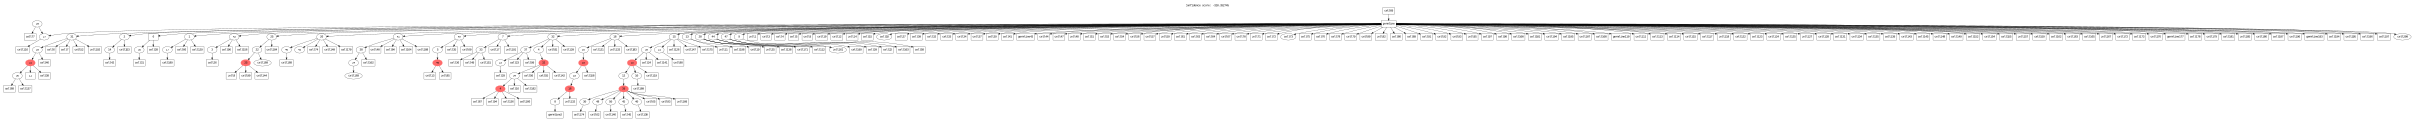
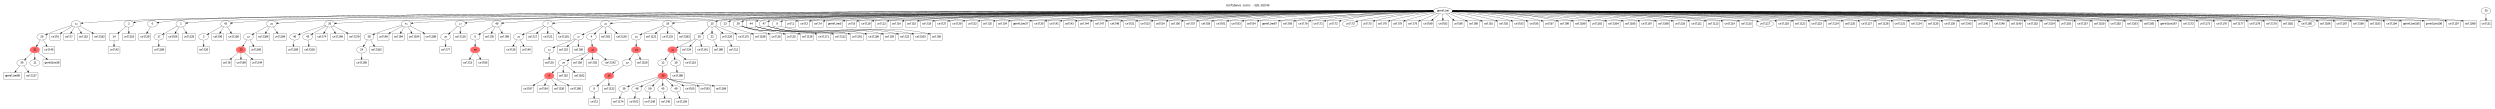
  digraph {
    fontname="Liberation Mono"
    label="Confidence score: -320.332745"
    labelloc=t
    node [fontname="Liberation Mono" shape=box]
    edge [fontname="Liberation Mono"]
    n1 [color=indianred1 label=31 style=filled shape=""]
    n2 [label=36 shape=""]
-   n3 [label=11]
-   cell38
-   cell68
+   n3 [label=11 shape=""]
+   cell38 [label=germline38]
+   cell68 [label=germline68]
    cell137
    n7 [label=29 shape=""]
    cell46
    n9 [label=31 shape=""]
    cell6
    cell7
    cell52
    cell192
    n14 [label=2 shape=""]
-   n15 [label=14 shape=""]
+   n15 [label=14]
    cell153
    cell42
-   n18 [label=6]
+   n18 [label=6 shape=""]
    n19 [label=35 shape=""]
    cell28
    cell31
    n22 [label=1 shape=""]
    n23 [label=17 shape=""]
    cell66
    cell129
    cell189
    n27 [label=42 shape=""]
    n28 [label=3 shape=""]
    cell96
    cell156
    cell26
    n32 [label=22 shape=""]
    n33 [color=indianred1 label=25 style=filled shape=""]
-   cell160 [shape=ellipse]
+   cell160
    cell8
    cell90
    cell144
    n38 [label=25 shape=""]
+   cell106
    cell184
    n41 [label=26 shape=""]
    n42 [label=46 shape=""]
    n43 [label=43 shape=""]
    cell74
    cell140
    cell170
    cell168
+   cell150
    n49 [label=38 shape=""]
    n50 [label=24 shape=""]
    cell102
-   cell169 [shape=ellipse]
+   cell169
    n53 [label=41 shape=""]
    cell40
    cell84
    cell164
    cell188
    n58 [label=27 shape=""]
    n59 [label=20 shape=""]
    cell116
    cell77
    n62 [label=5 shape=""]
    n63 [color=indianred1 label=49 style=filled shape=""]
    cell13
    cell85
    n66 [label=49 shape=""]
    cell35
    cell60
    n69 [label=7 shape=""]
    n70 [label=33 shape=""]
    cell17
+   cell21
    cell191
    cell36
    cell49
-   cell151
    n77 [label=37 shape=""]
    n78 [label=23 shape=""]
    cell23
    cell99
    cell29
    n82 [label=34 shape=""]
    n83 [color=indianred1 label=4 style=filled shape=""]
    cell16
    cell182
    cell87
    cell94
    cell136
    cell166
    n90 [color=indianred1 label=32 style=filled shape=""]
    cell50
    cell55
-   cell142
+   cell142 [shape=ellipse]
    n94 [label=4 shape=""]
    n95 [label=32 shape=""]
    cell81
    cell120
    n98 [color=indianred1 label=16 style=filled shape=""]
    n99 [label=8 shape=""]
    cell132
-   cell2 [label=germline2]
+   cell2
    n102 [label=19 shape=""]
    n103 [color=indianred1 label=18 style=filled shape=""]
    cell158
    n105 [label=16 shape=""]
    n106 [label=18 shape=""]
    cell121
    cell133
    cell183
    n110 [color=indianred1 label=39 style=filled shape=""]
    n111 [label=30 shape=""]
    n112 [label=48 shape=""]
    n113 [label=50 shape=""]
    n114 [label=45 shape=""]
    n115 [label=40 shape=""]
    cell65
    cell83
    cell109
    cell174
    cell62
    cell146
    cell45
    cell130
    n124 [label=12 shape=""]
    n125 [color=indianred1 label=15 style=filled shape=""]
    n126 [label=10 shape=""]
    cell119
    cell180
    n129 [label=39 shape=""]
    cell24
    cell141
    n132 [label=15 shape=""]
    n133 [label=21 shape=""]
    cell126
-   cell147
    cell175
    cell88
-   n138 [label=germline]
+   n138 [label=germline shape=""]
    n139 [label=13 shape=""]
    n140 [label=28 shape=""]
-   n141 [label=44 shape=""]
+   n141 [label=44]
    n142 [label=47 shape=""]
    n143 [label=9 shape=""]
    cell1
    cell3
    cell4
-   cell5
+   cell5 [label=germline5]
    cell9
    cell10
    cell12
    cell14
    cell15
-   cell18 [shape=ellipse]
+   cell18
    cell27
    cell30
    cell32
    cell33
    cell34
-   cell37
+   cell37 [label=germline37]
    cell39
    cell41
-   cell43 [label=germline43]
+   cell43
    cell44
    cell47
    cell48
    cell51
    cell53
    cell54
    cell56
    cell57
    cell59
    cell61
    cell63
    cell64
-   cell67
+   cell67 [label=germline67]
    cell69
    cell70
    cell71
    cell72
    cell73 [shape=ellipse]
    cell75
    cell76
    cell78
    cell79
    cell80
    cell82
    cell86
    cell89
    cell91
    cell92
    cell93
    cell95
    cell97
    cell98
    cell100
    cell101
    cell104
    cell105
    cell107
    cell108
-   cell110 [label=germline110]
+   cell110
    cell111
    cell113
    cell114
    cell115
-   cell117
+   cell117 [shape=ellipse]
    cell118
    cell122
    cell123
    cell124
    cell125
    cell127
    cell128
    cell131
    cell134
    cell135
    cell139
    cell143
    cell145
    cell148
    cell149
    cell152
    cell154
    cell155
    cell157
    cell159
    cell162
    cell163
    cell165
-   cell167
+   cell167 [label=germline167]
    cell172
    cell173
    cell176
-   cell177 [label=germline177]
+   cell177
    cell178
    cell179
    cell181
-   cell185
+   cell185 [shape=ellipse]
    cell186
    cell187
    cell190
-   cell193 [label=germline193]
+   cell193
    cell194
-   cell195
-   cell196
+   cell195 [label=germline195]
+   cell196 [label=germline196]
    cell197
-   cell200 [shape=ellipse]
+   cell200
    cell11
    cell198
    cell19
    cell25
    cell138
    cell171
    cell112
-   cell161 [shape=ellipse]
+   cell161
    cell199
    cell20
    cell22
    cell103
    cell58
    n1 -> n2
    n1 -> n3
    n1 -> cell38
    n2 -> cell68
    n2 -> cell137
    n7 -> n1
    n7 -> cell46
    n9 -> n7
    n9 -> cell6
    n9 -> cell7
    n9 -> cell52
    n9 -> cell192
    n14 -> n15
    n14 -> cell153
    n15 -> cell42
-   n18 -> n19
    n18 -> cell28
    n19 -> cell31
    n22 -> n23
    n22 -> cell66
    n22 -> cell129
    n23 -> cell189
    n27 -> n28
    n27 -> cell96
    n27 -> cell156
    n28 -> cell26
    n32 -> n33
    n32 -> cell160
    n33 -> cell8
    n33 -> cell90
    n33 -> cell144
    n38 -> n32
+   n38 -> cell106
    n38 -> cell184
    n41 -> n42
    n41 -> n43
    n41 -> cell74
    n41 -> cell140
    n41 -> cell170
    n42 -> cell168
+   n43 -> cell150
    n49 -> n50
    n49 -> cell102
    n50 -> cell169
    n53 -> n49
    n53 -> cell40
    n53 -> cell84
    n53 -> cell164
    n53 -> cell188
-   n59 -> n58
+   n58 -> n59
    n58 -> cell116
    n59 -> cell77
    n62 -> n63
    n63 -> cell13
    n63 -> cell85
    n66 -> n62
    n66 -> cell35
    n66 -> cell60
    n69 -> n70
    n69 -> cell17
+   n69 -> cell21
    n69 -> cell191
    n70 -> cell36
    n70 -> cell49
-   n70 -> cell151
    n77 -> n78
    n77 -> cell23
    n77 -> cell99
    n78 -> cell29
    n82 -> n83
    n82 -> cell16
    n82 -> cell182
    n83 -> cell87
    n83 -> cell94
    n83 -> cell136
    n83 -> cell166
    n90 -> n82
    n90 -> cell50
    n90 -> cell55
    n90 -> cell142
    n94 -> n90
    n95 -> n77
    n95 -> n94
    n95 -> cell81
    n95 -> cell120
    n98 -> n99
    n98 -> cell132
    n99 -> cell2
    n102 -> n98
    n103 -> n102
    n103 -> cell158
    n105 -> n103
    n106 -> n105
    n106 -> cell121
    n106 -> cell133
    n106 -> cell183
    n110 -> n111
    n110 -> n112
    n110 -> n113
    n110 -> n114
    n110 -> n115
    n110 -> cell65
    n110 -> cell83
    n110 -> cell109
    n111 -> cell174
    n112 -> cell62
    n113 -> cell146
    n114 -> cell45
    n115 -> cell130
    n124 -> n110
    n125 -> n124
    n125 -> n126
    n125 -> cell119
    n126 -> cell180
    n129 -> n125
    n129 -> cell24
    n129 -> cell141
    n132 -> n129
    n132 -> n133
    n132 -> cell126
-   n132 -> cell147
    n132 -> cell175
    n133 -> cell88
    n138 -> n9
    n138 -> n14
    n138 -> n18
    n138 -> n22
    n138 -> n27
    n138 -> n38
    n138 -> n41
    n138 -> n53
    n138 -> n58
    n138 -> n66
    n138 -> n69
    n138 -> n95
    n138 -> n106
    n138 -> n132
    n138 -> n139
    n138 -> n140
    n138 -> n141
    n138 -> n142
    n138 -> n143
    n138 -> cell1
    n138 -> cell3
    n138 -> cell4
    n138 -> cell5
    n138 -> cell9
    n138 -> cell10
    n138 -> cell12
    n138 -> cell14
    n138 -> cell15
    n138 -> cell18
    n138 -> cell27
    n138 -> cell30
    n138 -> cell32
    n138 -> cell33
    n138 -> cell34
    n138 -> cell37
    n138 -> cell39
    n138 -> cell41
    n138 -> cell43
    n138 -> cell44
    n138 -> cell47
    n138 -> cell48
    n138 -> cell51
    n138 -> cell53
    n138 -> cell54
    n138 -> cell56
    n138 -> cell57
    n138 -> cell59
    n138 -> cell61
    n138 -> cell63
    n138 -> cell64
    n138 -> cell67
-   cell69 -> n138
+   n138 -> cell69
    n138 -> cell70
    n138 -> cell71
    n138 -> cell72
    n138 -> cell73
    n138 -> cell75
    n138 -> cell76
    n138 -> cell78
    n138 -> cell79
    n138 -> cell80
    n138 -> cell82
    n138 -> cell86
    n138 -> cell89
    n138 -> cell91
    n138 -> cell92
    n138 -> cell93
    n138 -> cell95
    n138 -> cell97
    n138 -> cell98
    n138 -> cell100
    n138 -> cell101
    n138 -> cell104
    n138 -> cell105
    n138 -> cell107
    n138 -> cell108
    n138 -> cell110
    n138 -> cell111
    n138 -> cell113
    n138 -> cell114
    n138 -> cell115
    n138 -> cell117
    n138 -> cell118
    n138 -> cell122
    n138 -> cell123
    n138 -> cell124
    n138 -> cell125
    n138 -> cell127
    n138 -> cell128
    n138 -> cell131
    n138 -> cell134
    n138 -> cell135
    n138 -> cell139
    n138 -> cell143
    n138 -> cell145
    n138 -> cell148
    n138 -> cell149
    n138 -> cell152
    n138 -> cell154
    n138 -> cell155
    n138 -> cell157
    n138 -> cell159
    n138 -> cell162
    n138 -> cell163
    n138 -> cell165
    n138 -> cell167
    n138 -> cell172
    n138 -> cell173
    n138 -> cell176
    n138 -> cell177
    n138 -> cell178
    n138 -> cell179
    n138 -> cell181
    n138 -> cell185
    n138 -> cell186
    n138 -> cell187
    n138 -> cell190
    n138 -> cell193
    n138 -> cell194
    n138 -> cell195
    n138 -> cell196
    n138 -> cell197
    n138 -> cell200
-   n139 -> cell11
+   cell126 -> cell11
    n139 -> cell198
    n140 -> cell19
    n140 -> cell25
    n140 -> cell138
    n140 -> cell171
    n141 -> cell112
    n141 -> cell161
    n141 -> cell199
    n142 -> cell20
    n142 -> cell22
    n142 -> cell103
    n143 -> cell58
  }
